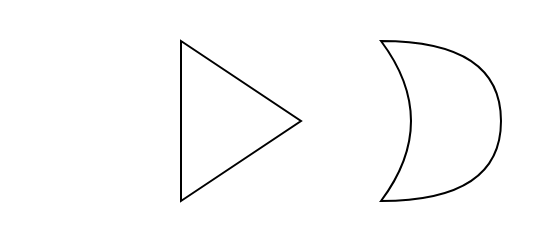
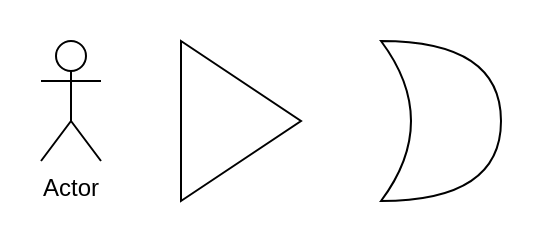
  <mxCell id="0" />
  <mxCell id="1" parent="0" />
+ <mxCell id="2" value="Actor" style="shape=umlActor;verticalLabelPosition=bottom;verticalAlign=top;html=1;outlineConnect=0;" vertex="1" parent="1"><mxGeometry x="20" y="20" width="30" height="60" as="geometry" /></mxCell>
  <mxCell id="3" value="" style="triangle;whiteSpace=wrap;html=1;" vertex="1" parent="1"><mxGeometry x="90" y="20" width="60" height="80" as="geometry" /></mxCell>
  <mxCell id="4" value="" style="shape=xor;whiteSpace=wrap;html=1;" vertex="1" parent="1"><mxGeometry x="190" y="20" width="60" height="80" as="geometry" /></mxCell>
